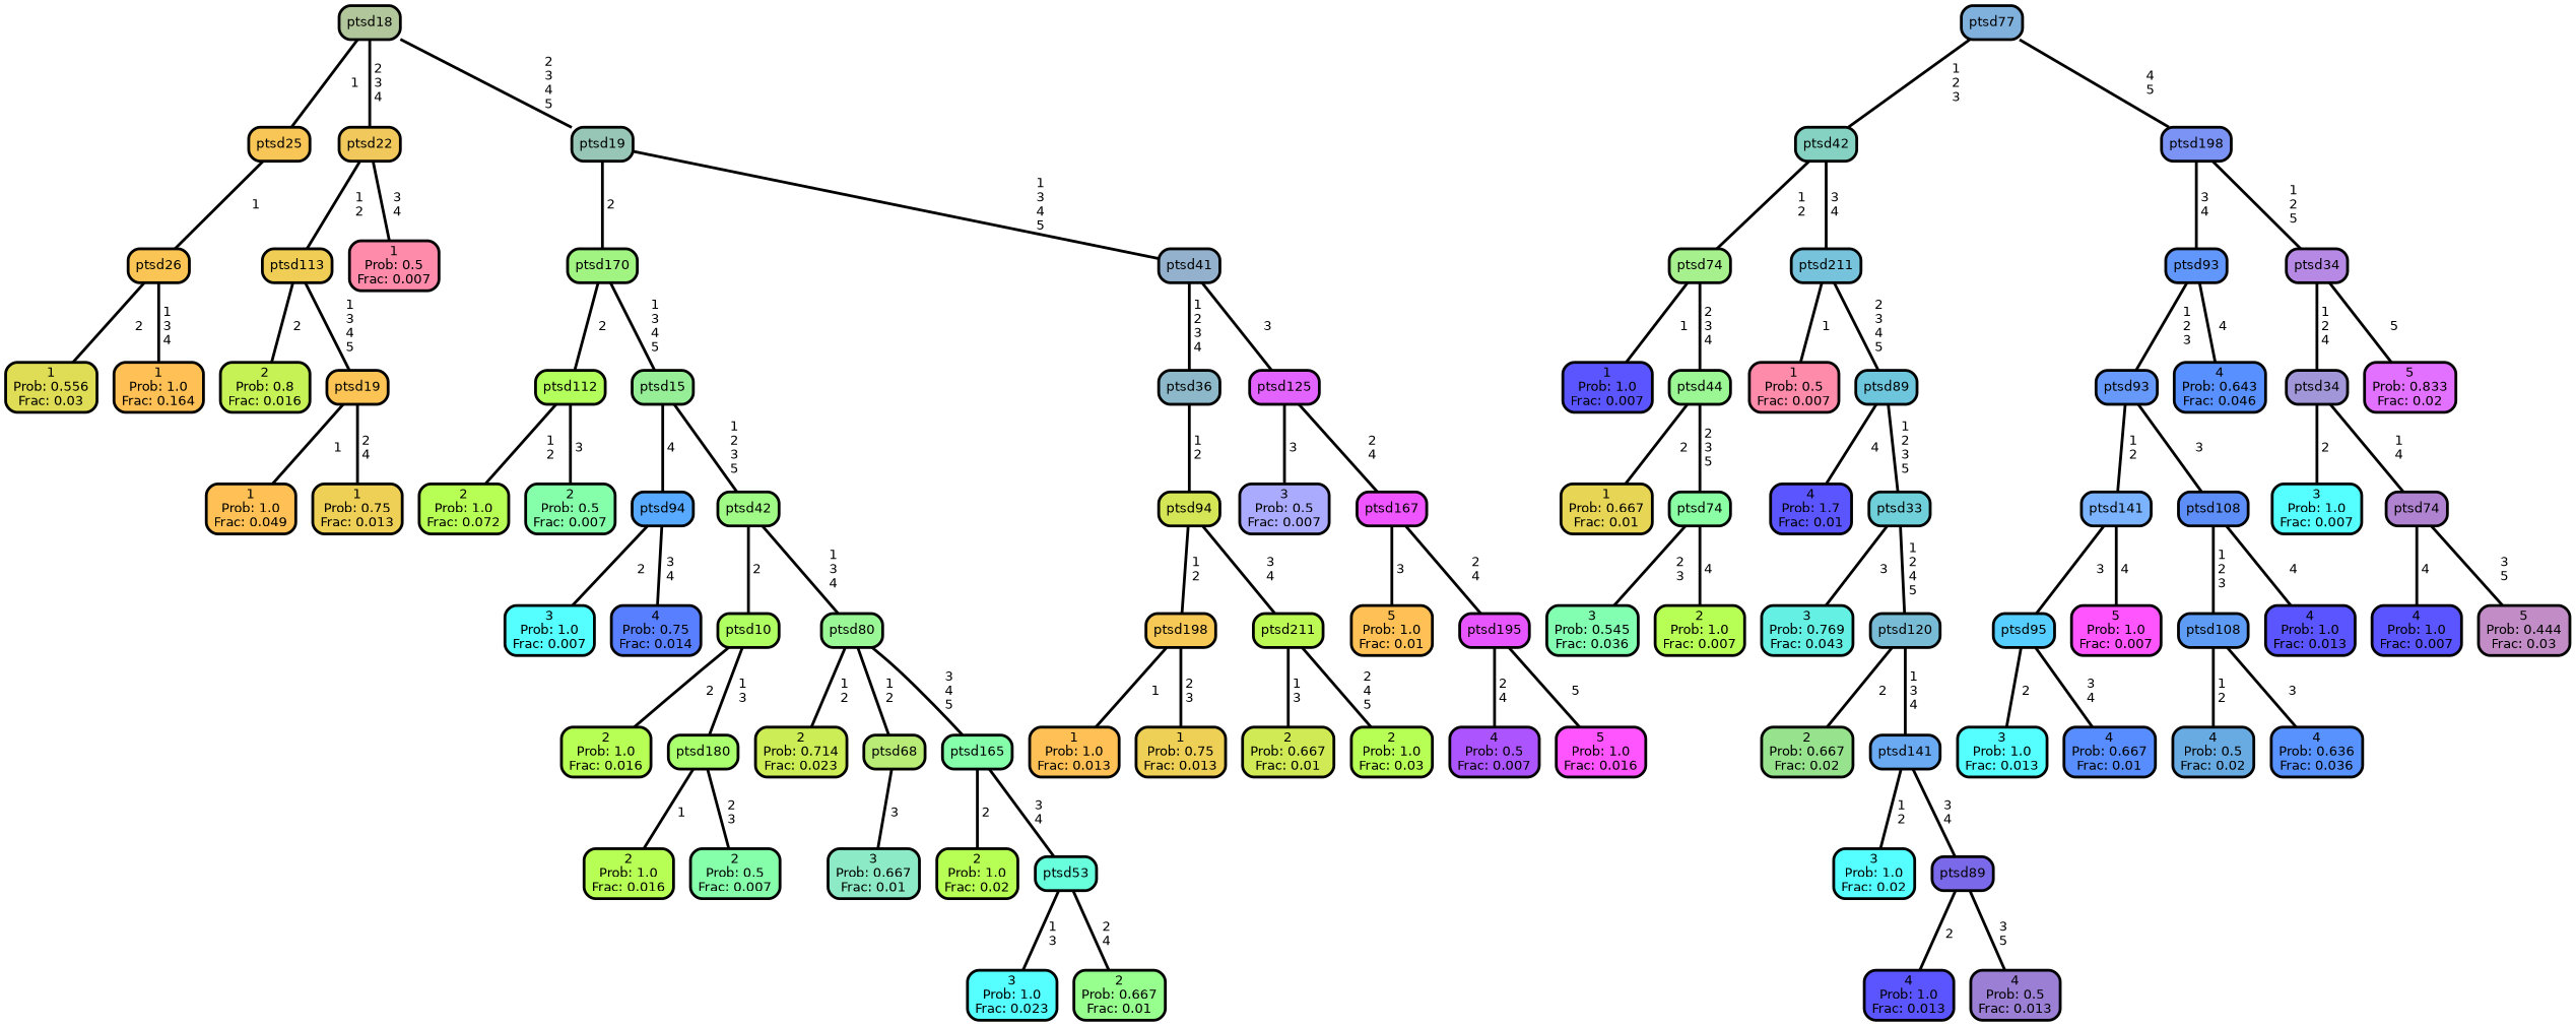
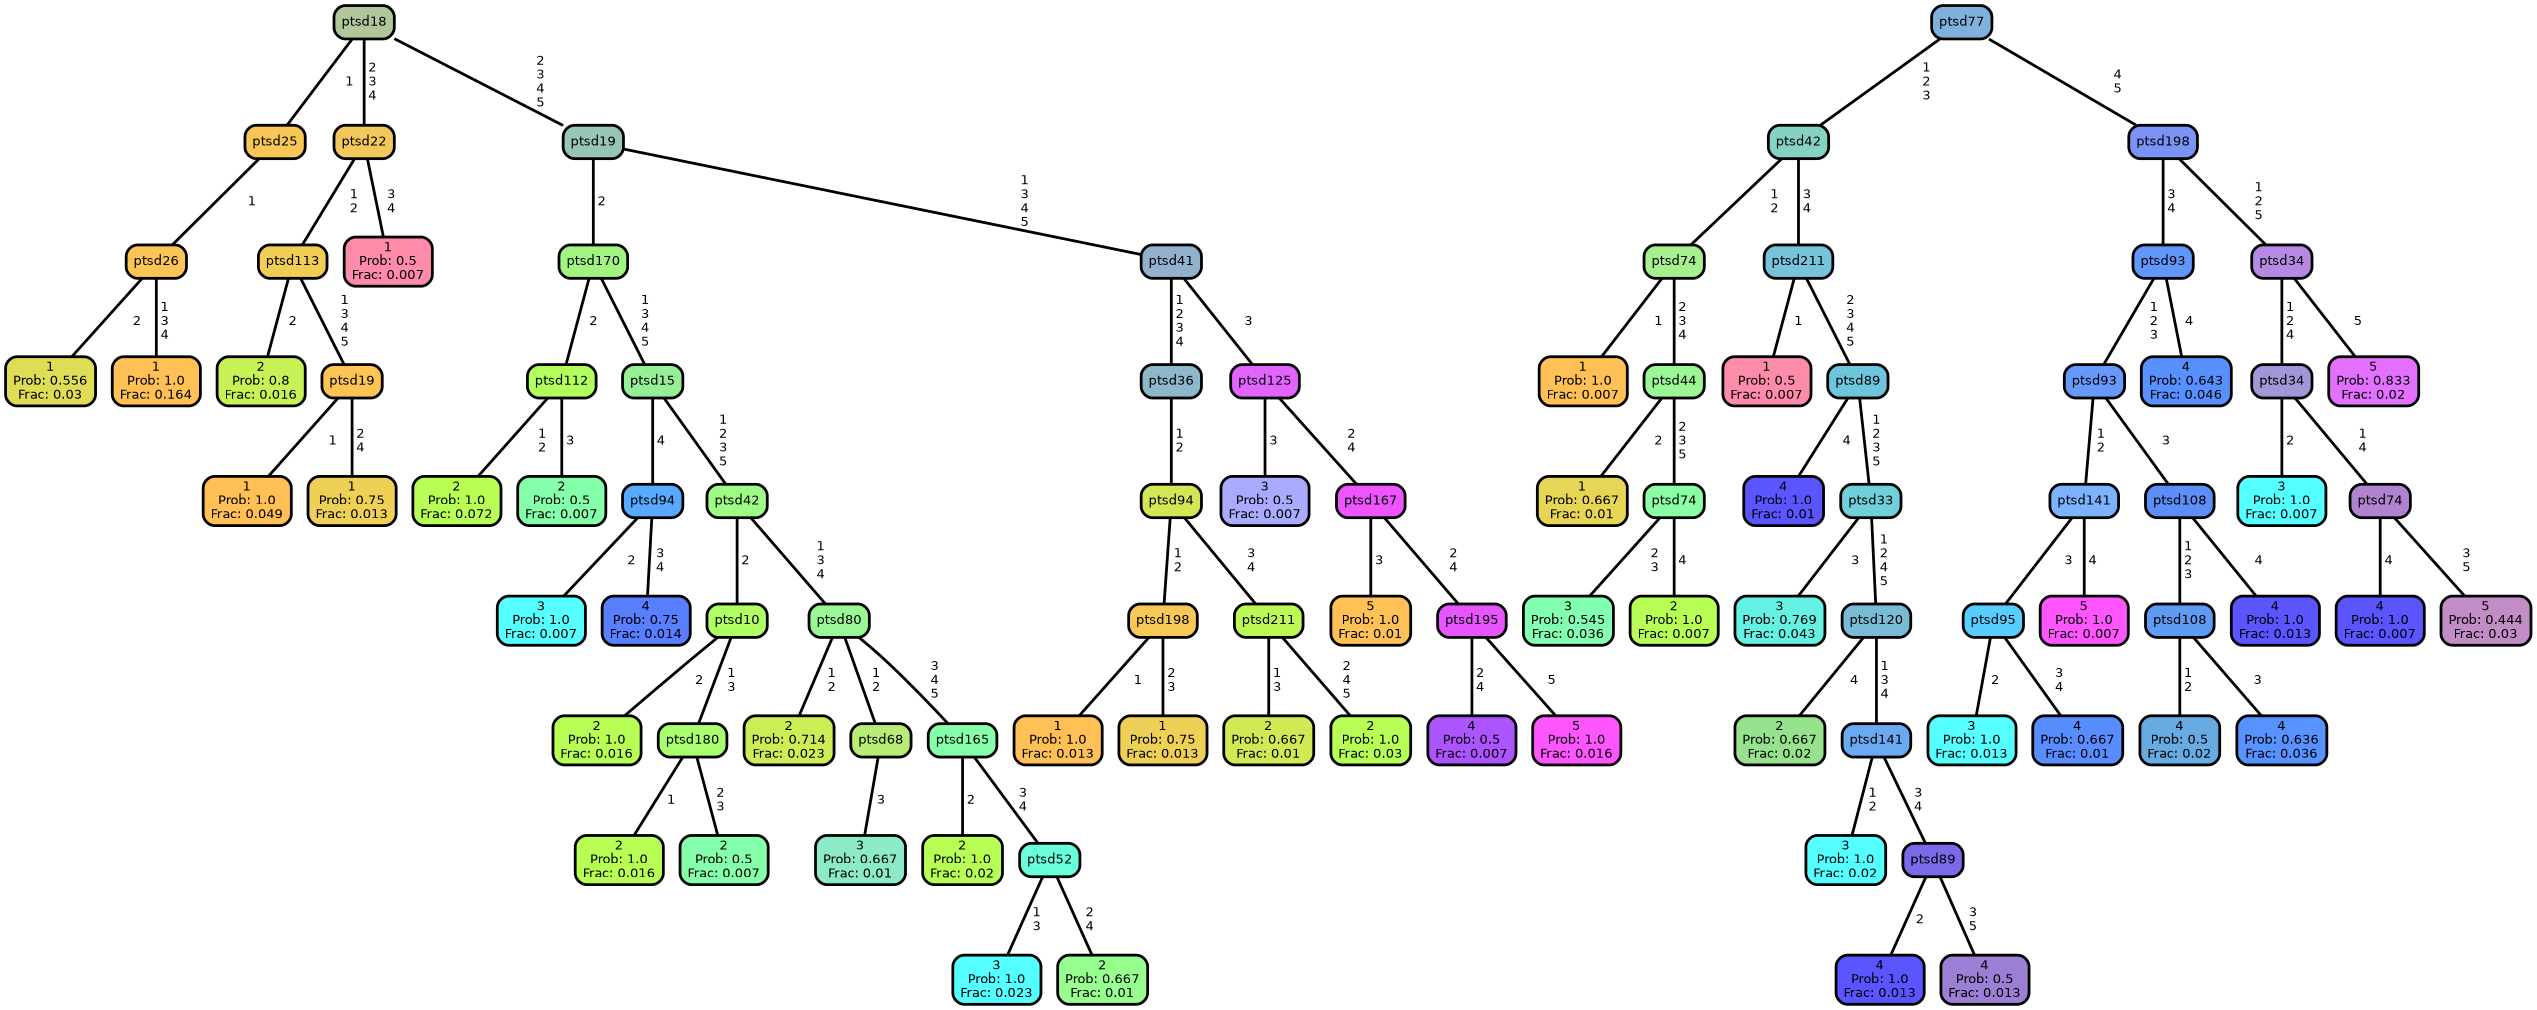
  graph {
    ranksep="0 equally"
    splines=straight
    node [color=black fillcolor="#b8ff55" fontcolor=black fontname=helvetica penwidth=3 shape=box style="filled, rounded"]
    edge [color=black fontname=helvetica penwidth=3]
    n1 [fillcolor="#dfdc55" label="1\nProb: 0.556\nFrac: 0.03"]
    n2 [fillcolor="#fac555" label=ptsd26]
    n3 [fillcolor="#ffc155" label="1\nProb: 1.0\nFrac: 0.164"]
    n4 [fillcolor="#f7c657" label=ptsd25]
    n5 [fillcolor="#f1c85b" label=ptsd22]
    n6 [fillcolor="#f0cd55" label=ptsd113]
    n7 [fillcolor="#ff8baa" label="1\nProb: 0.5\nFrac: 0.007"]
    n8 [fillcolor="#c6f255" label="2\nProb: 0.8\nFrac: 0.016"]
    n9 [fillcolor="#fbc455" label=ptsd19]
    n10 [fillcolor="#ffc155" label="1\nProb: 1.0\nFrac: 0.049"]
    n11 [fillcolor="#edd055" label="1\nProb: 0.75\nFrac: 0.013"]
    n12 [fillcolor="#b2c69b" label=ptsd18]
    n13 [fillcolor="#97c6b6" label=ptsd19]
    n14 [fillcolor="#a1f482" label=ptsd170]
    n15 [fillcolor="#93b1cd" label=ptsd41]
    n16 [label="2\nProb: 1.0\nFrac: 0.072"]
    n17 [fillcolor="#b3ff5c" label=ptsd112]
    n18 [fillcolor="#86ffaa" label="2\nProb: 0.5\nFrac: 0.007"]
    n19 [fillcolor="#96ef96" label=ptsd15]
    n20 [fillcolor="#57aaff" label=ptsd94]
    n21 [fillcolor="#a0fa86" label=ptsd42]
    n22 [fillcolor="#55ffff" label="3\nProb: 1.0\nFrac: 0.007"]
    n23 [fillcolor="#587fff" label="4\nProb: 0.75\nFrac: 0.014"]
    n24 [fillcolor="#afff63" label=ptsd10]
    n25 [fillcolor="#9af796" label=ptsd80]
    n26 [label="2\nProb: 1.0\nFrac: 0.016"]
    n27 [fillcolor="#a9ff6d" label=ptsd180]
    n28 [label="2\nProb: 1.0\nFrac: 0.016"]
    n29 [fillcolor="#86ffaa" label="2\nProb: 0.5\nFrac: 0.007"]
    n30 [fillcolor="#cced55" label="2\nProb: 0.714\nFrac: 0.023"]
    n31 [fillcolor="#b9ec77" label=ptsd68]
    n32 [fillcolor="#86ffaa" label=ptsd165]
    n33 [fillcolor="#8deac6" label="3\nProb: 0.667\nFrac: 0.01"]
    n34 [label="2\nProb: 1.0\nFrac: 0.02"]
-   n35 [fillcolor="#68ffdd" label=ptsd53]
+   n35 [fillcolor="#68ffdd" label=ptsd52]
    n36 [fillcolor="#55ffff" label="3\nProb: 1.0\nFrac: 0.023"]
    n37 [fillcolor="#97ff8d" label="2\nProb: 0.667\nFrac: 0.01"]
    n38 [fillcolor="#8cb8c9" label=ptsd36]
    n39 [fillcolor="#e363ff" label=ptsd125]
    n40 [fillcolor="#ffc155" label="1\nProb: 1.0\nFrac: 0.013"]
    n41 [fillcolor="#f6c855" label=ptsd198]
    n42 [fillcolor="#edd055" label="1\nProb: 0.75\nFrac: 0.013"]
    n43 [fillcolor="#d4e655" label=ptsd94]
    n44 [fillcolor="#bdf955" label=ptsd211]
    n45 [fillcolor="#cfea55" label="2\nProb: 0.667\nFrac: 0.01"]
    n46 [label="2\nProb: 1.0\nFrac: 0.03"]
    n47 [fillcolor="#80b0dc" label=ptsd77]
    n48 [fillcolor="#85d2c2" label=ptsd42]
    n49 [fillcolor="#7b93f4" label=ptsd198]
-   n50 [fillcolor="#5a55ff" label="1\nProb: 1.0\nFrac: 0.007"]
+   n50 [fillcolor="#ffc155" label="1\nProb: 1.0\nFrac: 0.007"]
    n51 [fillcolor="#a6f18d" label=ptsd74]
    n52 [fillcolor="#9bf794" label=ptsd44]
    n53 [fillcolor="#e7d555" label="1\nProb: 0.667\nFrac: 0.01"]
    n54 [fillcolor="#8affa3" label=ptsd74]
    n55 [fillcolor="#82ffb1" label="3\nProb: 0.545\nFrac: 0.036"]
    n56 [label="2\nProb: 1.0\nFrac: 0.007"]
    n57 [fillcolor="#76c3db" label=ptsd211]
    n58 [fillcolor="#ff8baa" label="1\nProb: 0.5\nFrac: 0.007"]
    n59 [fillcolor="#6ec6dd" label=ptsd89]
-   n60 [fillcolor="#5a55ff" label="4\nProb: 1.7\nFrac: 0.01"]
+   n60 [fillcolor="#5a55ff" label="4\nProb: 1.0\nFrac: 0.01"]
    n61 [fillcolor="#70d0da" label=ptsd33]
    n62 [fillcolor="#64f1e4" label="3\nProb: 0.769\nFrac: 0.043"]
    n63 [fillcolor="#78bbd4" label=ptsd120]
    n64 [fillcolor="#97e28d" label="2\nProb: 0.667\nFrac: 0.02"]
    n65 [fillcolor="#6aaaf2" label=ptsd141]
    n66 [fillcolor="#55ffff" label="3\nProb: 1.0\nFrac: 0.02"]
    n67 [fillcolor="#7a6ae9" label=ptsd89]
    n68 [fillcolor="#5a55ff" label="4\nProb: 1.0\nFrac: 0.013"]
    n69 [fillcolor="#9a7fd4" label="4\nProb: 0.5\nFrac: 0.013"]
    n70 [fillcolor="#6196fb" label=ptsd93]
    n71 [fillcolor="#b68ae4" label=ptsd34]
    n72 [fillcolor="#55ffff" label="3\nProb: 1.0\nFrac: 0.013"]
    n73 [fillcolor="#56ceff" label=ptsd95]
    n74 [fillcolor="#588dff" label="4\nProb: 0.667\nFrac: 0.01"]
    n75 [fillcolor="#7bb3ff" label=ptsd141]
    n76 [fillcolor="#ff55ff" label="5\nProb: 1.0\nFrac: 0.007"]
    n77 [fillcolor="#6699f9" label=ptsd93]
    n78 [fillcolor="#5d8df6" label=ptsd108]
    n79 [fillcolor="#5d9bf5" label=ptsd108]
    n80 [fillcolor="#5a55ff" label="4\nProb: 1.0\nFrac: 0.013"]
    n81 [fillcolor="#68aae2" label="4\nProb: 0.5\nFrac: 0.02"]
    n82 [fillcolor="#5892ff" label="4\nProb: 0.636\nFrac: 0.036"]
    n83 [fillcolor="#5891ff" label="4\nProb: 0.643\nFrac: 0.046"]
    n84 [fillcolor="#a196d7" label=ptsd34]
    n85 [fillcolor="#e271ff" label="5\nProb: 0.833\nFrac: 0.02"]
    n86 [fillcolor="#55ffff" label="3\nProb: 1.0\nFrac: 0.007"]
    n87 [fillcolor="#af83d0" label=ptsd74]
    n88 [fillcolor="#5a55ff" label="4\nProb: 1.0\nFrac: 0.007"]
    n89 [fillcolor="#c28dc6" label="5\nProb: 0.444\nFrac: 0.03"]
    n90 [fillcolor="#aaaaff" label="3\nProb: 0.5\nFrac: 0.007"]
    n91 [fillcolor="#ee55ff" label=ptsd167]
    n92 [fillcolor="#ffc155" label="5\nProb: 1.0\nFrac: 0.01"]
    n93 [fillcolor="#e755ff" label=ptsd195]
    n94 [fillcolor="#ac55ff" label="4\nProb: 0.5\nFrac: 0.007"]
    n95 [fillcolor="#ff55ff" label="5\nProb: 1.0\nFrac: 0.016"]
    subgraph sub_1 {
      rank=same
    }
    n2 -- n1 [label=" 2"]
    n2 -- n3 [label=" 1\n 3\n 4"]
    n4 -- n2 [label=" 1"]
    n5 -- n6 [label=" 1\n 2"]
    n5 -- n7 [label=" 3\n 4"]
    n6 -- n8 [label=" 2"]
    n6 -- n9 [label=" 1\n 3\n 4\n 5"]
    n9 -- n10 [label=" 1"]
    n9 -- n11 [label=" 2\n 4"]
    n12 -- n4 [label=" 1"]
    n12 -- n5 [label=" 2\n 3\n 4"]
    n12 -- n13 [label=" 2\n 3\n 4\n 5"]
    n13 -- n14 [label=" 2"]
    n13 -- n15 [label=" 1\n 3\n 4\n 5"]
    n14 -- n17 [label=" 2"]
    n14 -- n19 [label=" 1\n 3\n 4\n 5"]
    n15 -- n38 [label=" 1\n 2\n 3\n 4"]
    n15 -- n39 [label=" 3"]
    n17 -- n16 [label=" 1\n 2"]
    n17 -- n18 [label=" 3"]
    n19 -- n20 [label=" 4"]
    n19 -- n21 [label=" 1\n 2\n 3\n 5"]
    n20 -- n22 [label=" 2"]
    n20 -- n23 [label=" 3\n 4"]
    n21 -- n24 [label=" 2"]
    n21 -- n25 [label=" 1\n 3\n 4"]
    n24 -- n26 [label=" 2"]
    n24 -- n27 [label=" 1\n 3"]
    n25 -- n30 [label=" 1\n 2"]
    n25 -- n31 [label=" 1\n 2"]
    n25 -- n32 [label=" 3\n 4\n 5"]
    n27 -- n28 [label=" 1"]
    n27 -- n29 [label=" 2\n 3"]
    n31 -- n33 [label=" 3"]
    n32 -- n34 [label=" 2"]
    n32 -- n35 [label=" 3\n 4"]
    n35 -- n36 [label=" 1\n 3"]
    n35 -- n37 [label=" 2\n 4"]
    n38 -- n43 [label=" 1\n 2"]
    n39 -- n90 [label=" 3"]
    n39 -- n91 [label=" 2\n 4"]
    n41 -- n40 [label=" 1"]
    n41 -- n42 [label=" 2\n 3"]
    n43 -- n41 [label=" 1\n 2"]
    n43 -- n44 [label=" 3\n 4"]
    n44 -- n45 [label=" 1\n 3"]
    n44 -- n46 [label=" 2\n 4\n 5"]
    n47 -- n48 [label=" 1\n 2\n 3"]
    n47 -- n49 [label=" 4\n 5"]
    n48 -- n51 [label=" 1\n 2"]
    n48 -- n57 [label=" 3\n 4"]
    n49 -- n70 [label=" 3\n 4"]
    n49 -- n71 [label=" 1\n 2\n 5"]
    n51 -- n50 [label=" 1"]
    n51 -- n52 [label=" 2\n 3\n 4"]
    n52 -- n53 [label=" 2"]
    n52 -- n54 [label=" 2\n 3\n 5"]
    n54 -- n55 [label=" 2\n 3"]
    n54 -- n56 [label=" 4"]
    n57 -- n58 [label=" 1"]
    n57 -- n59 [label=" 2\n 3\n 4\n 5"]
    n59 -- n60 [label=" 4"]
    n59 -- n61 [label=" 1\n 2\n 3\n 5"]
    n61 -- n62 [label=" 3"]
    n61 -- n63 [label=" 1\n 2\n 4\n 5"]
-   n63 -- n64 [label=" 2"]
+   n63 -- n64 [label=" 4"]
    n63 -- n65 [label=" 1\n 3\n 4"]
    n65 -- n66 [label=" 1\n 2"]
    n65 -- n67 [label=" 3\n 4"]
    n67 -- n68 [label=" 2"]
    n67 -- n69 [label=" 3\n 5"]
    n70 -- n77 [label=" 1\n 2\n 3"]
    n70 -- n83 [label=" 4"]
    n71 -- n84 [label=" 1\n 2\n 4"]
    n71 -- n85 [label=" 5"]
    n73 -- n72 [label=" 2"]
    n73 -- n74 [label=" 3\n 4"]
    n75 -- n73 [label=" 3"]
    n75 -- n76 [label=" 4"]
    n77 -- n75 [label=" 1\n 2"]
    n77 -- n78 [label=" 3"]
    n78 -- n79 [label=" 1\n 2\n 3"]
    n78 -- n80 [label=" 4"]
    n79 -- n81 [label=" 1\n 2"]
    n79 -- n82 [label=" 3"]
    n84 -- n86 [label=" 2"]
    n84 -- n87 [label=" 1\n 4"]
    n87 -- n88 [label=" 4"]
    n87 -- n89 [label=" 3\n 5"]
    n91 -- n92 [label=" 3"]
    n91 -- n93 [label=" 2\n 4"]
    n93 -- n94 [label=" 2\n 4"]
    n93 -- n95 [label=" 5"]
  }
